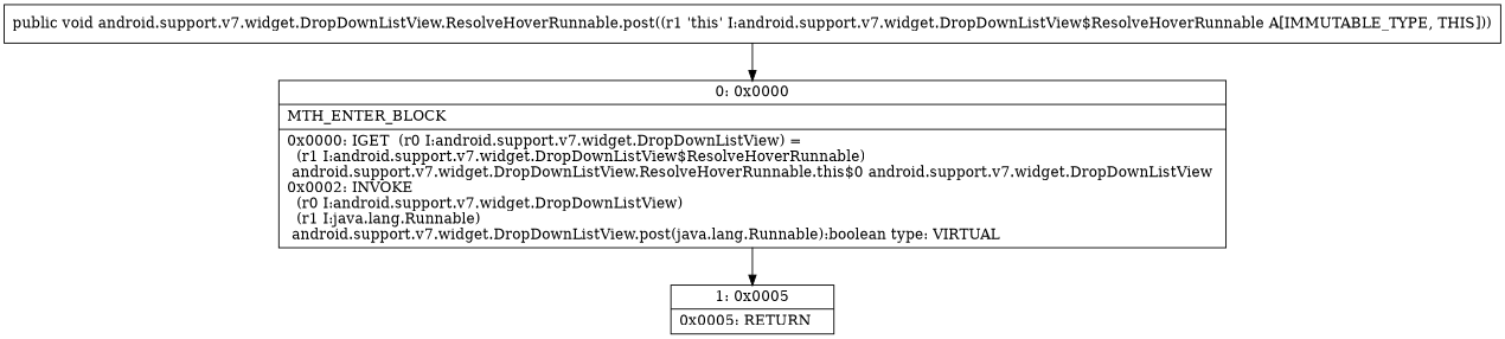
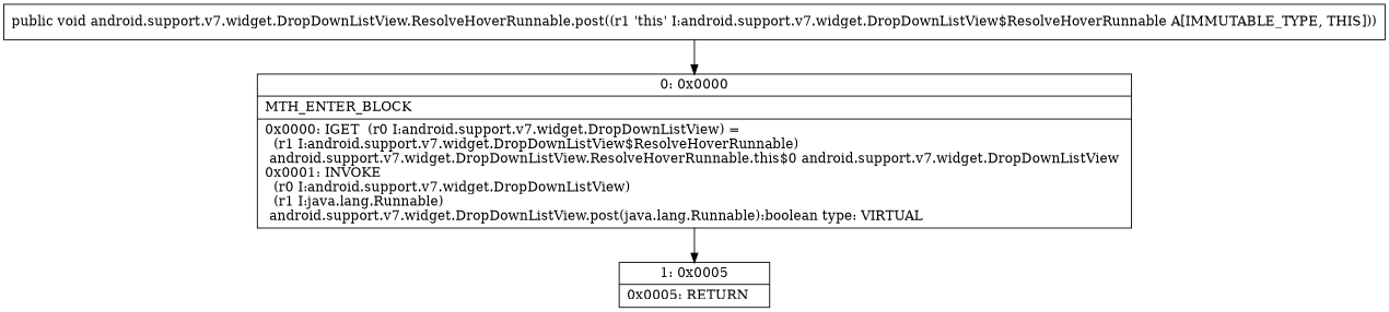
  digraph {
    fontname="DejaVu Serif"
    node [shape=record fontname="DejaVu Serif"]
    edge [fontname="DejaVu Serif"]
-   n1 [label="{0\:\ 0x0000|MTH_ENTER_BLOCK\l|0x0000: IGET  (r0 I:android.support.v7.widget.DropDownListView) = \l  (r1 I:android.support.v7.widget.DropDownListView$ResolveHoverRunnable)\l android.support.v7.widget.DropDownListView.ResolveHoverRunnable.this$0 android.support.v7.widget.DropDownListView \l0x0002: INVOKE  \l  (r0 I:android.support.v7.widget.DropDownListView)\l  (r1 I:java.lang.Runnable)\l android.support.v7.widget.DropDownListView.post(java.lang.Runnable):boolean type: VIRTUAL \l}"]
+   n1 [label="{0\:\ 0x0000|MTH_ENTER_BLOCK\l|0x0000: IGET  (r0 I:android.support.v7.widget.DropDownListView) = \l  (r1 I:android.support.v7.widget.DropDownListView$ResolveHoverRunnable)\l android.support.v7.widget.DropDownListView.ResolveHoverRunnable.this$0 android.support.v7.widget.DropDownListView \l0x0001: INVOKE  \l  (r0 I:android.support.v7.widget.DropDownListView)\l  (r1 I:java.lang.Runnable)\l android.support.v7.widget.DropDownListView.post(java.lang.Runnable):boolean type: VIRTUAL \l}"]
    n2 [label="{1\:\ 0x0005|0x0005: RETURN   \l}"]
    n3 [label="{public void android.support.v7.widget.DropDownListView.ResolveHoverRunnable.post((r1 'this' I:android.support.v7.widget.DropDownListView$ResolveHoverRunnable A[IMMUTABLE_TYPE, THIS])) }"]
    n1 -> n2
    n3 -> n1
  }
